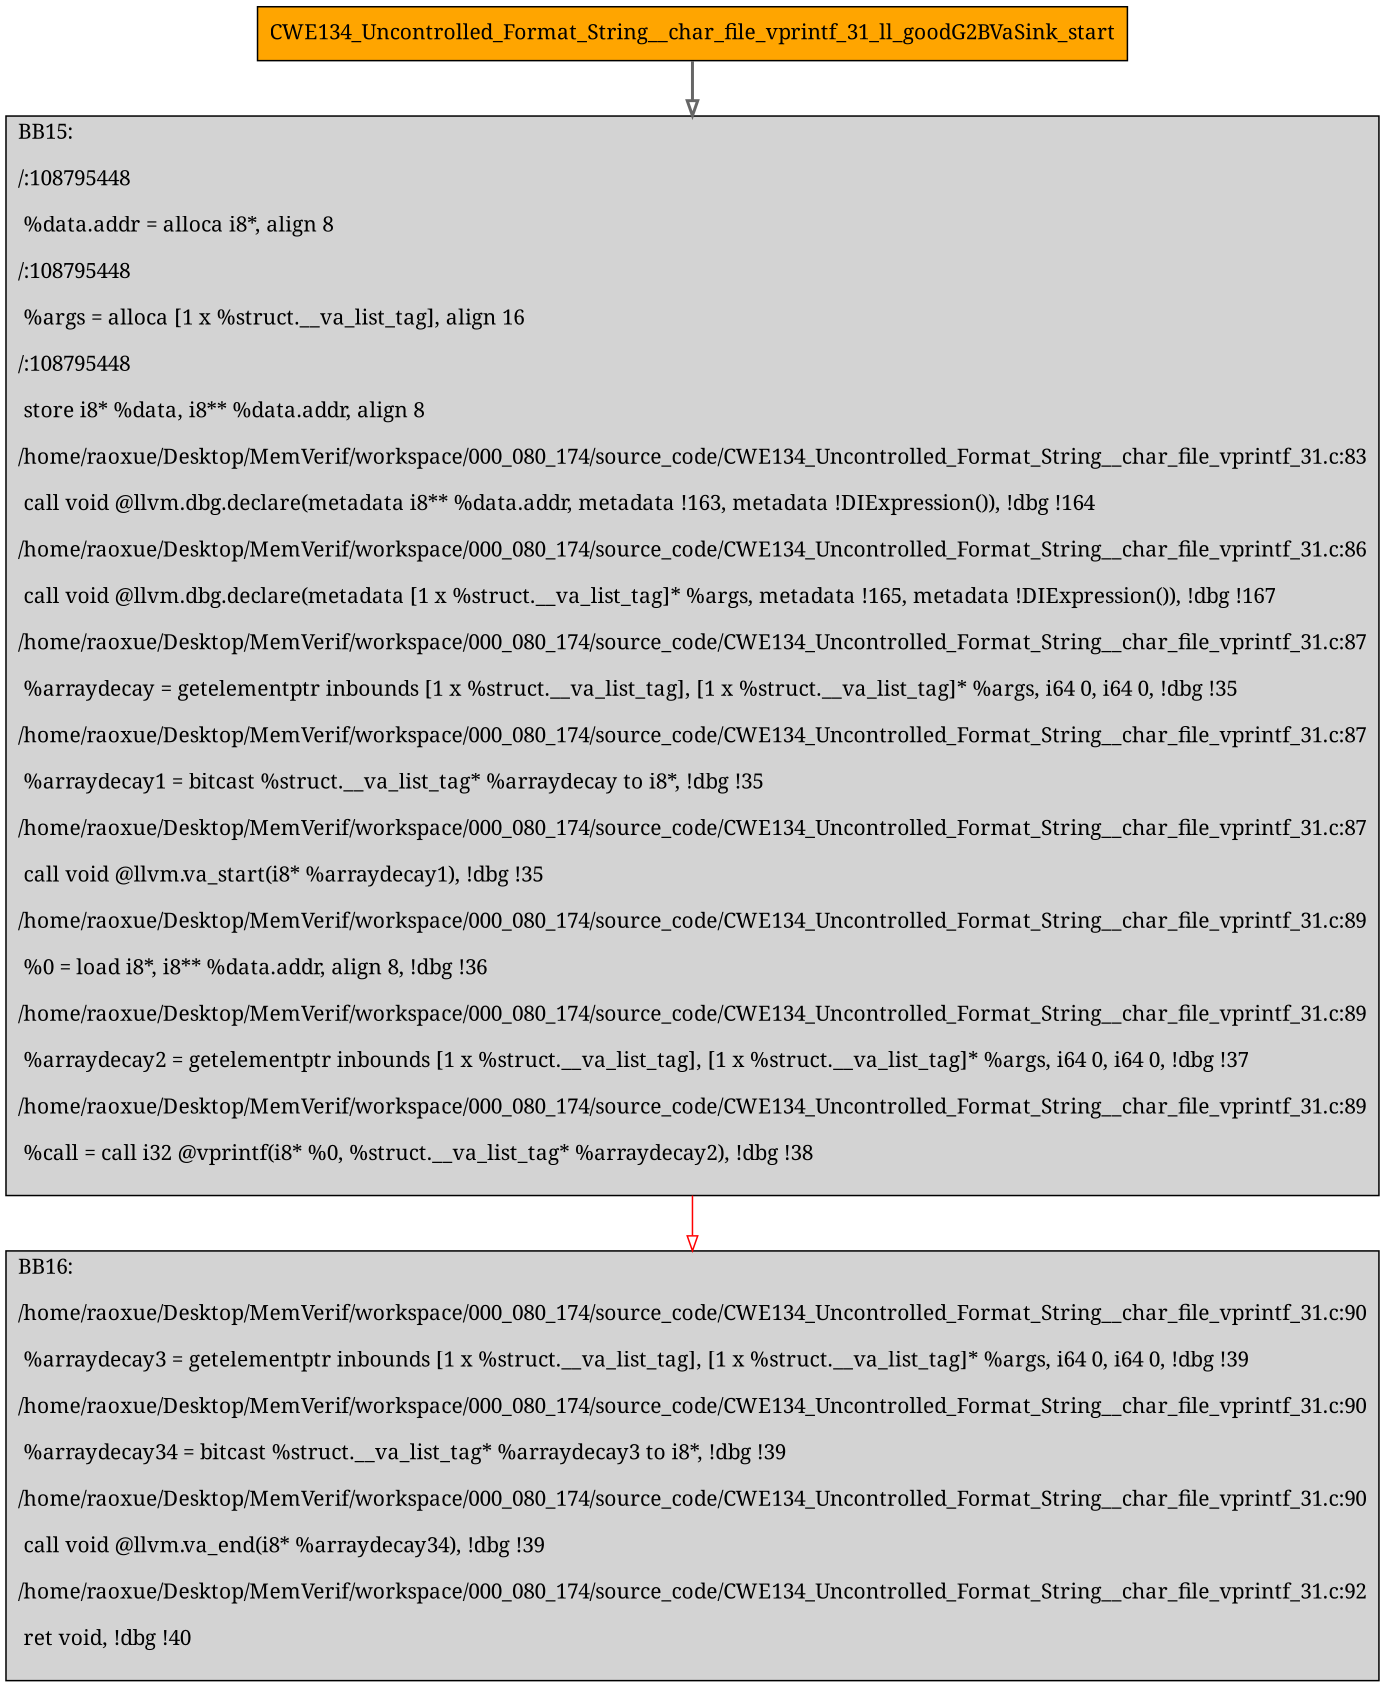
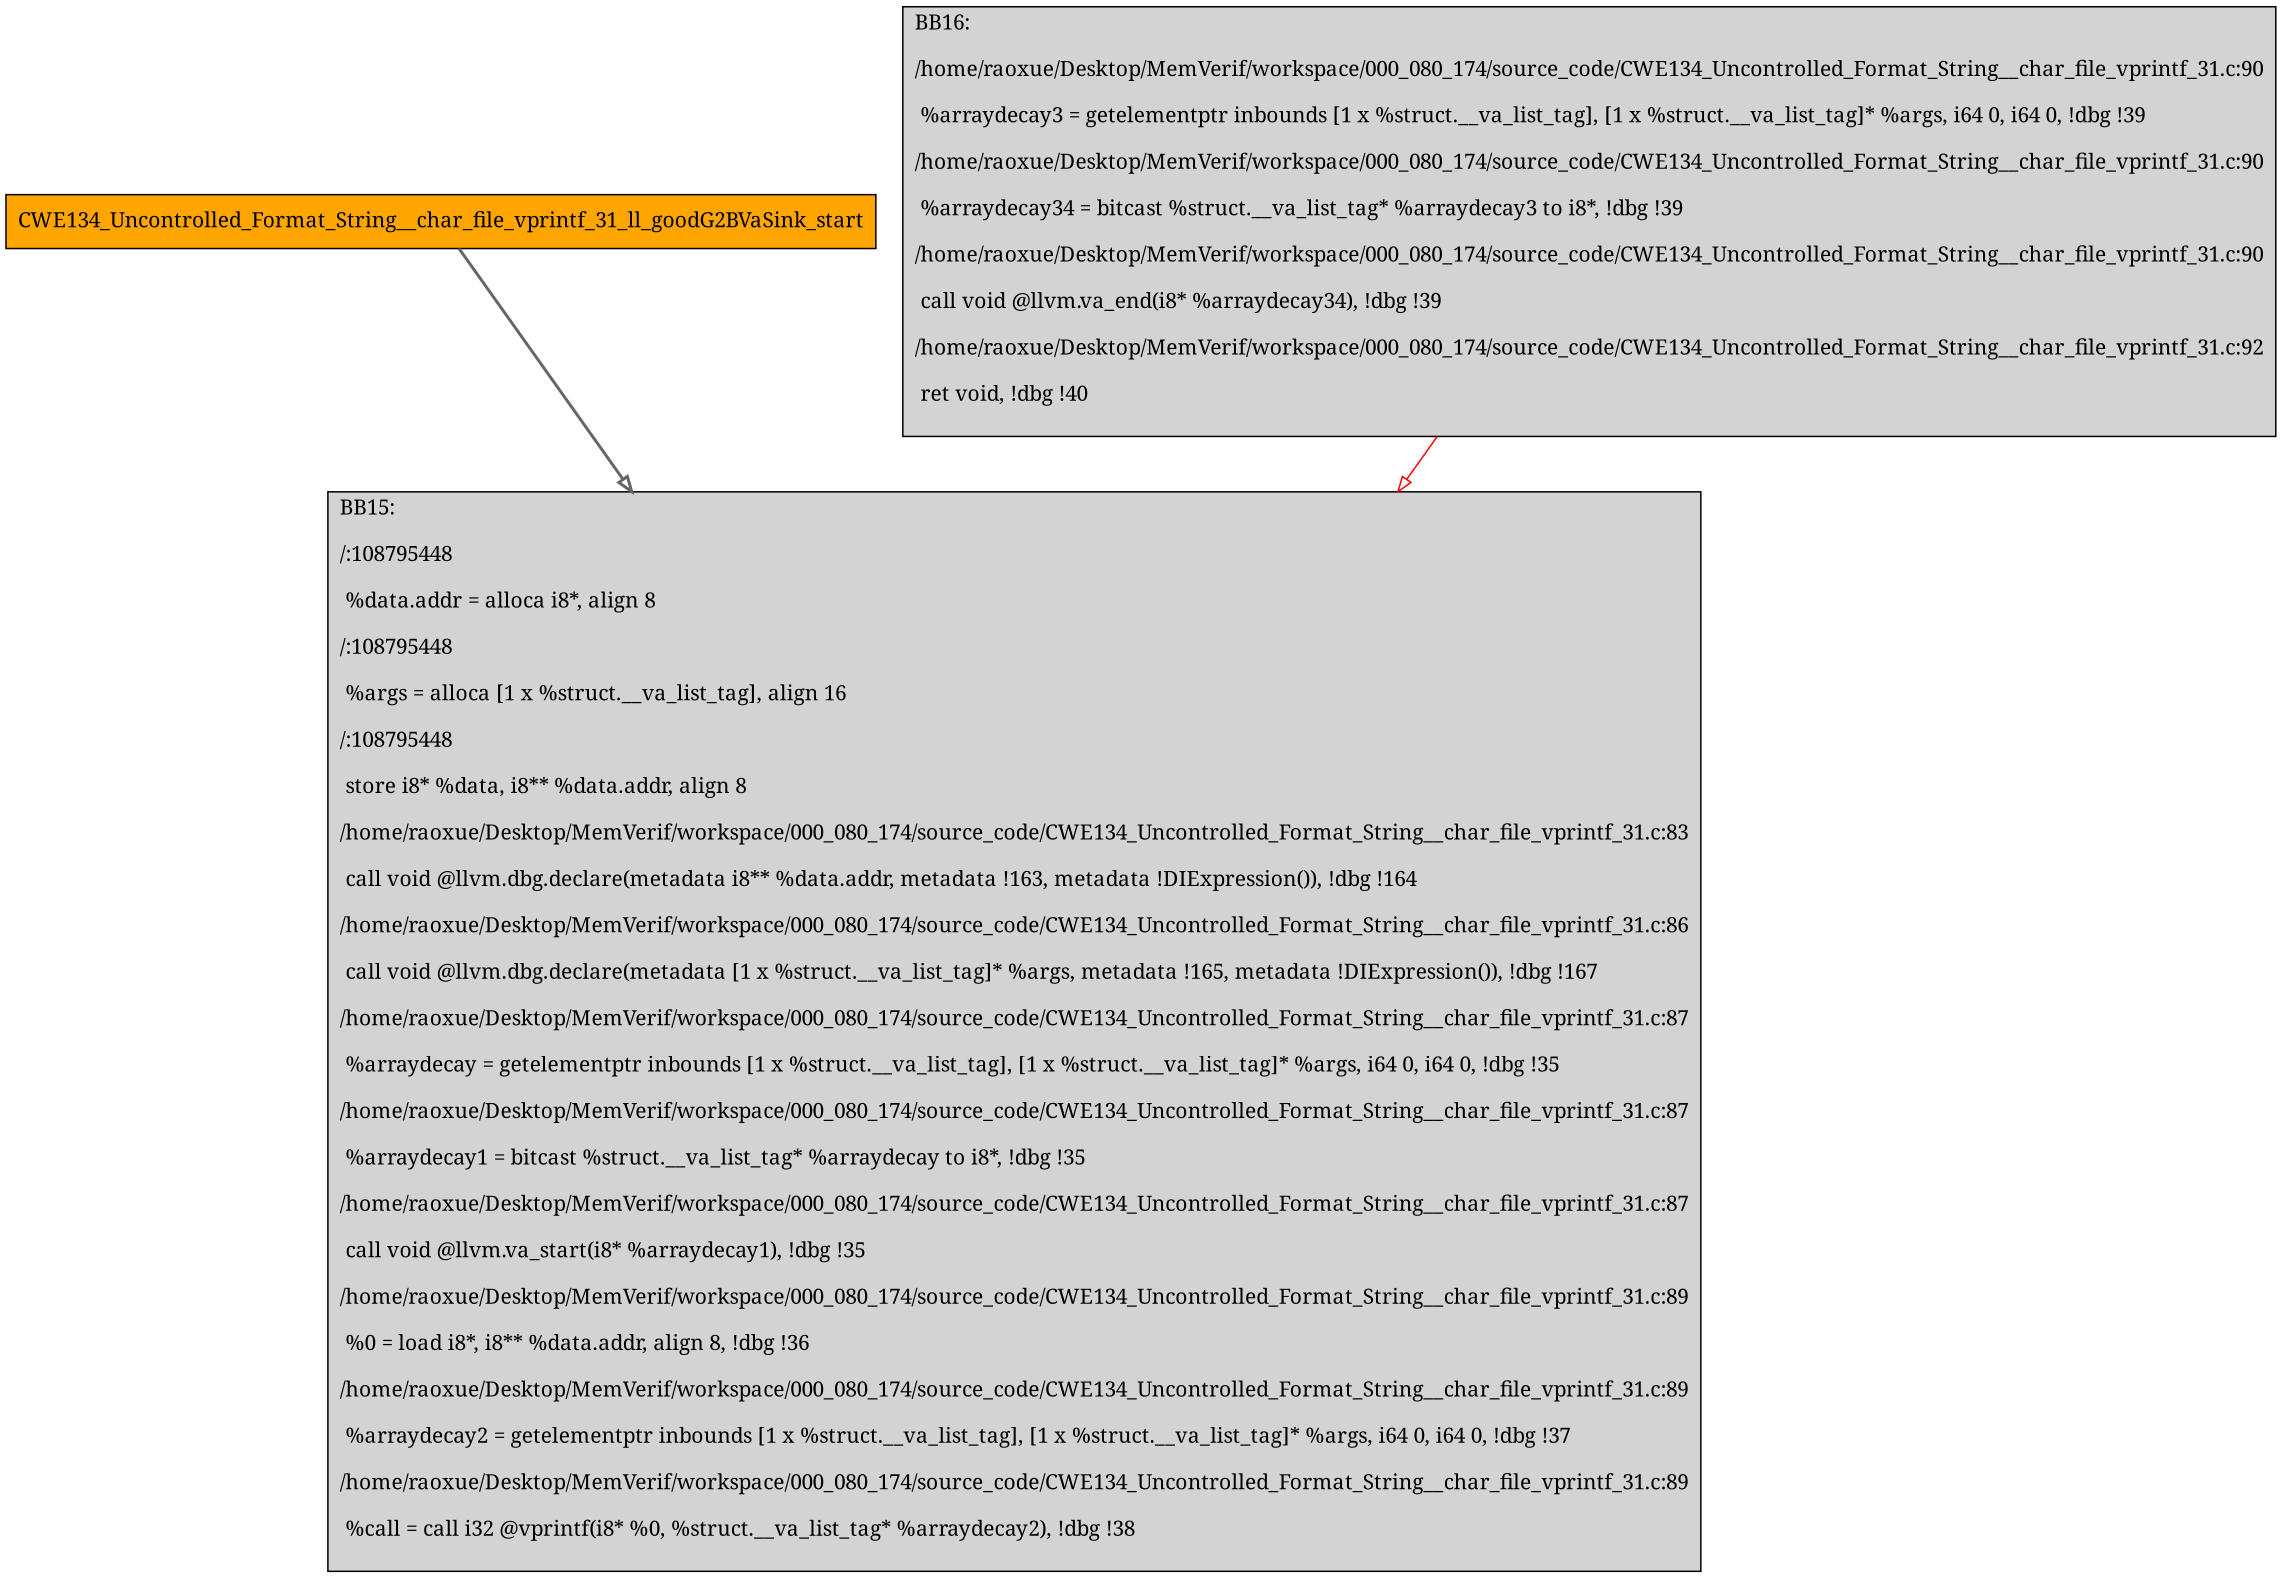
  digraph {
    fontname="Noto Serif"
    node [shape=record style=filled fillcolor=lightgrey fontname="Noto Serif"]
    edge [arrowhead=onormal fontname="Noto Serif"]
    n1 [label="{CWE134_Uncontrolled_Format_String__char_file_vprintf_31_ll_goodG2BVaSink_start}" fillcolor=orange]
    n2 [label="{BB15:\l\l/:108795448\l\n  %data.addr = alloca i8*, align 8\l\n/:108795448\l\n  %args = alloca [1 x %struct.__va_list_tag], align 16\l\n/:108795448\l\n  store i8* %data, i8** %data.addr, align 8\l\n/home/raoxue/Desktop/MemVerif/workspace/000_080_174/source_code/CWE134_Uncontrolled_Format_String__char_file_vprintf_31.c:83\l\n  call void @llvm.dbg.declare(metadata i8** %data.addr, metadata !163, metadata !DIExpression()), !dbg !164\l\n/home/raoxue/Desktop/MemVerif/workspace/000_080_174/source_code/CWE134_Uncontrolled_Format_String__char_file_vprintf_31.c:86\l\n  call void @llvm.dbg.declare(metadata [1 x %struct.__va_list_tag]* %args, metadata !165, metadata !DIExpression()), !dbg !167\l\n/home/raoxue/Desktop/MemVerif/workspace/000_080_174/source_code/CWE134_Uncontrolled_Format_String__char_file_vprintf_31.c:87\l\n  %arraydecay = getelementptr inbounds [1 x %struct.__va_list_tag], [1 x %struct.__va_list_tag]* %args, i64 0, i64 0, !dbg !35\l\n/home/raoxue/Desktop/MemVerif/workspace/000_080_174/source_code/CWE134_Uncontrolled_Format_String__char_file_vprintf_31.c:87\l\n  %arraydecay1 = bitcast %struct.__va_list_tag* %arraydecay to i8*, !dbg !35\l\n/home/raoxue/Desktop/MemVerif/workspace/000_080_174/source_code/CWE134_Uncontrolled_Format_String__char_file_vprintf_31.c:87\l\n  call void @llvm.va_start(i8* %arraydecay1), !dbg !35\l\n/home/raoxue/Desktop/MemVerif/workspace/000_080_174/source_code/CWE134_Uncontrolled_Format_String__char_file_vprintf_31.c:89\l\n  %0 = load i8*, i8** %data.addr, align 8, !dbg !36\l\n/home/raoxue/Desktop/MemVerif/workspace/000_080_174/source_code/CWE134_Uncontrolled_Format_String__char_file_vprintf_31.c:89\l\n  %arraydecay2 = getelementptr inbounds [1 x %struct.__va_list_tag], [1 x %struct.__va_list_tag]* %args, i64 0, i64 0, !dbg !37\l\n/home/raoxue/Desktop/MemVerif/workspace/000_080_174/source_code/CWE134_Uncontrolled_Format_String__char_file_vprintf_31.c:89\l\n  %call = call i32 @vprintf(i8* %0, %struct.__va_list_tag* %arraydecay2), !dbg !38\l\n}"]
    n3 [label="{BB16:\l\l/home/raoxue/Desktop/MemVerif/workspace/000_080_174/source_code/CWE134_Uncontrolled_Format_String__char_file_vprintf_31.c:90\l\n  %arraydecay3 = getelementptr inbounds [1 x %struct.__va_list_tag], [1 x %struct.__va_list_tag]* %args, i64 0, i64 0, !dbg !39\l\n/home/raoxue/Desktop/MemVerif/workspace/000_080_174/source_code/CWE134_Uncontrolled_Format_String__char_file_vprintf_31.c:90\l\n  %arraydecay34 = bitcast %struct.__va_list_tag* %arraydecay3 to i8*, !dbg !39\l\n/home/raoxue/Desktop/MemVerif/workspace/000_080_174/source_code/CWE134_Uncontrolled_Format_String__char_file_vprintf_31.c:90\l\n  call void @llvm.va_end(i8* %arraydecay34), !dbg !39\l\n/home/raoxue/Desktop/MemVerif/workspace/000_080_174/source_code/CWE134_Uncontrolled_Format_String__char_file_vprintf_31.c:92\l\n  ret void, !dbg !40\l\n}"]
    n1 -> n2 [color=gray40 style=bold]
-   n2 -> n3 [color=red style=solid]
+   n3 -> n2 [color=red style=solid]
  }
